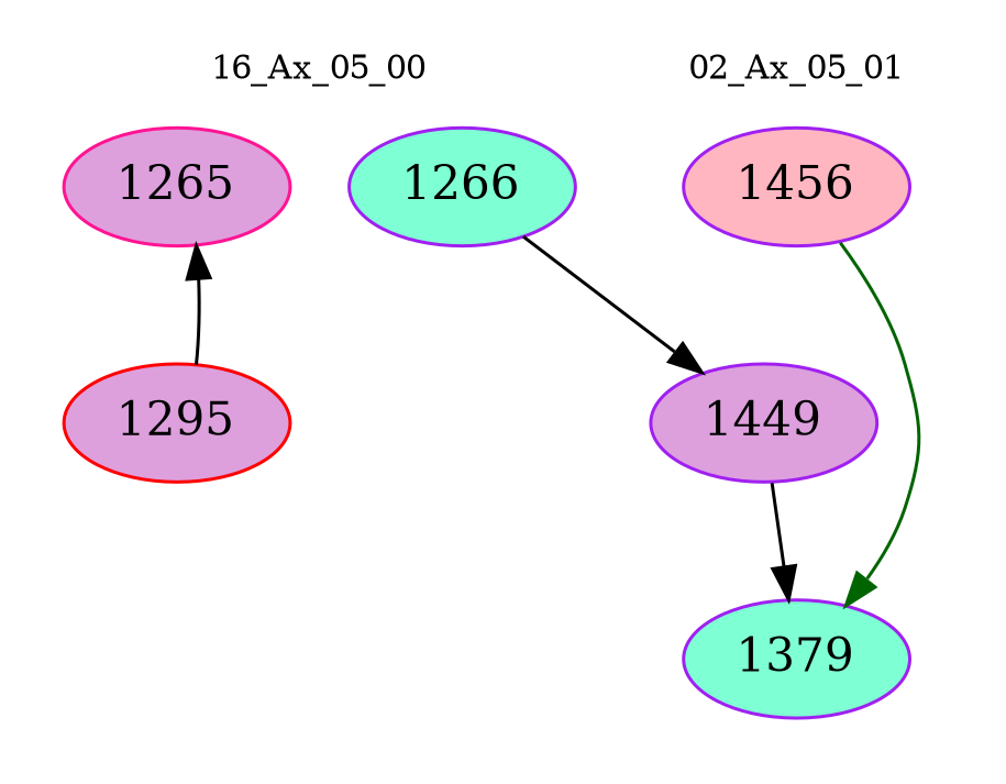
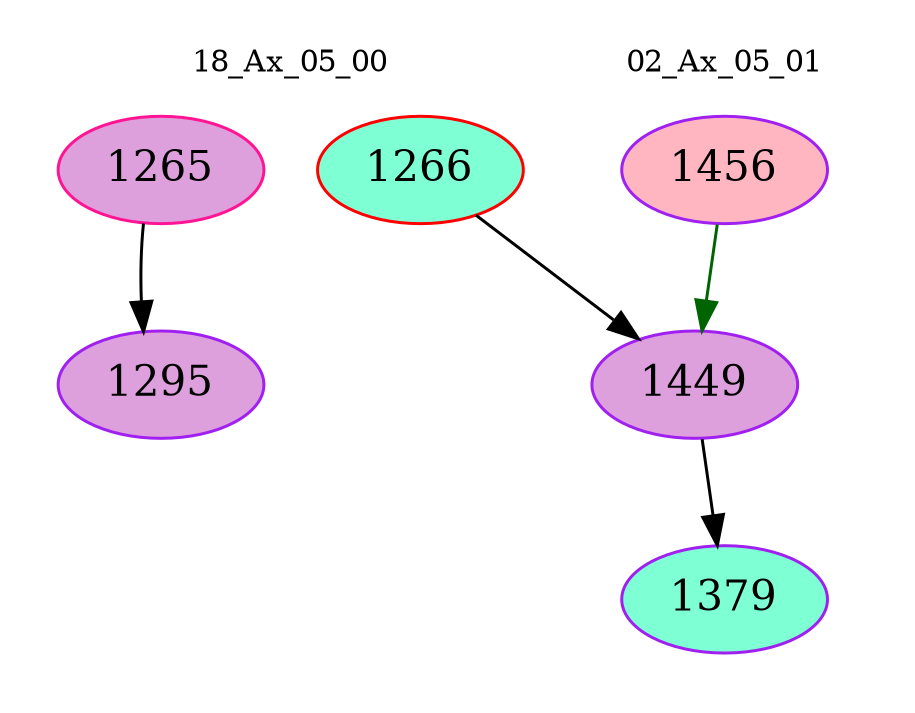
  digraph {
    node [color=purple fillcolor=plum style=filled]
    edge [color=black]
-   n1 [fillcolor=aquamarine label=1266]
+   n1 [color=red fillcolor=aquamarine label=1266]
    n2 [color=deeppink label=1265]
-   n3 [color=red label=1295]
+   n3 [label=1295]
    n4 [fillcolor=lightpink label=1456]
    n5 [label=1449]
    n6 [fillcolor=aquamarine label=1379]
    subgraph cluster_1 {
      color=white
      fontsize=10
-     label="16_Ax_05_00"
+     label="18_Ax_05_00"
      n1
      n2
      n3
    }
    subgraph cluster_2 {
      color=white
      fontsize=10
      label="02_Ax_05_01"
      n4
      n5
      n6
    }
    n1 -> n5
-   n3 -> n2
-   n4 -> n6 [color=darkgreen]
+   n2 -> n3
+   n4 -> n5 [color=darkgreen]
    n5 -> n6
  }
